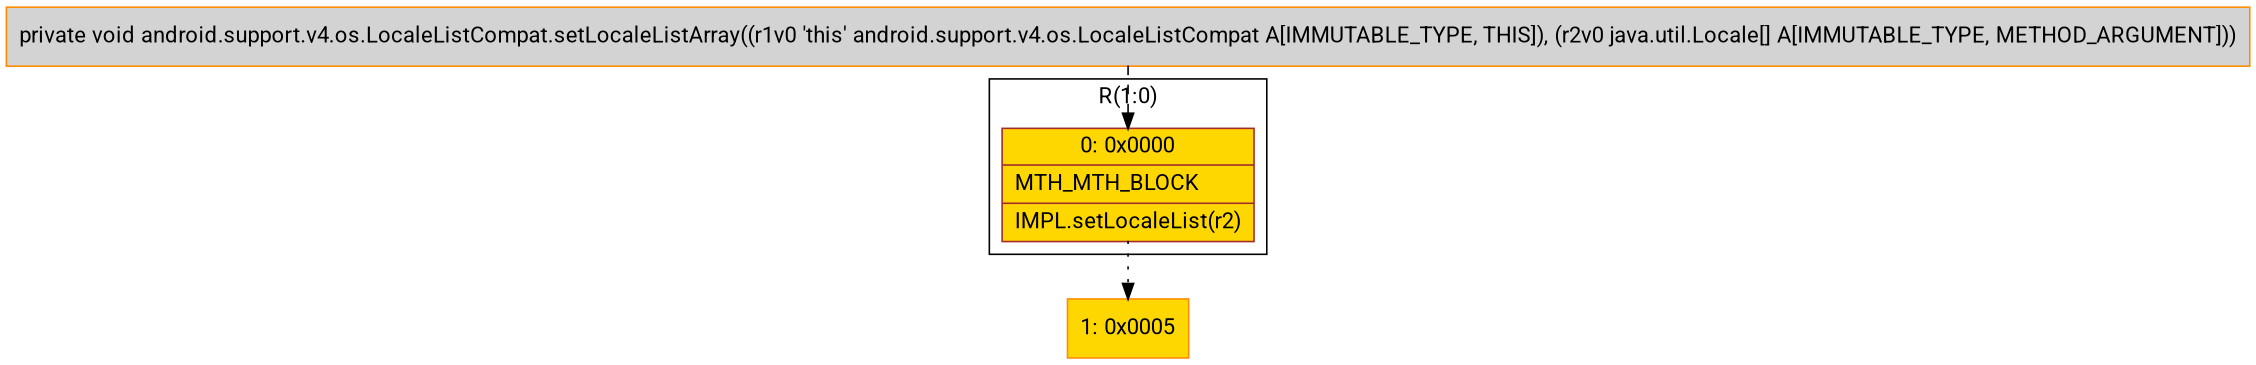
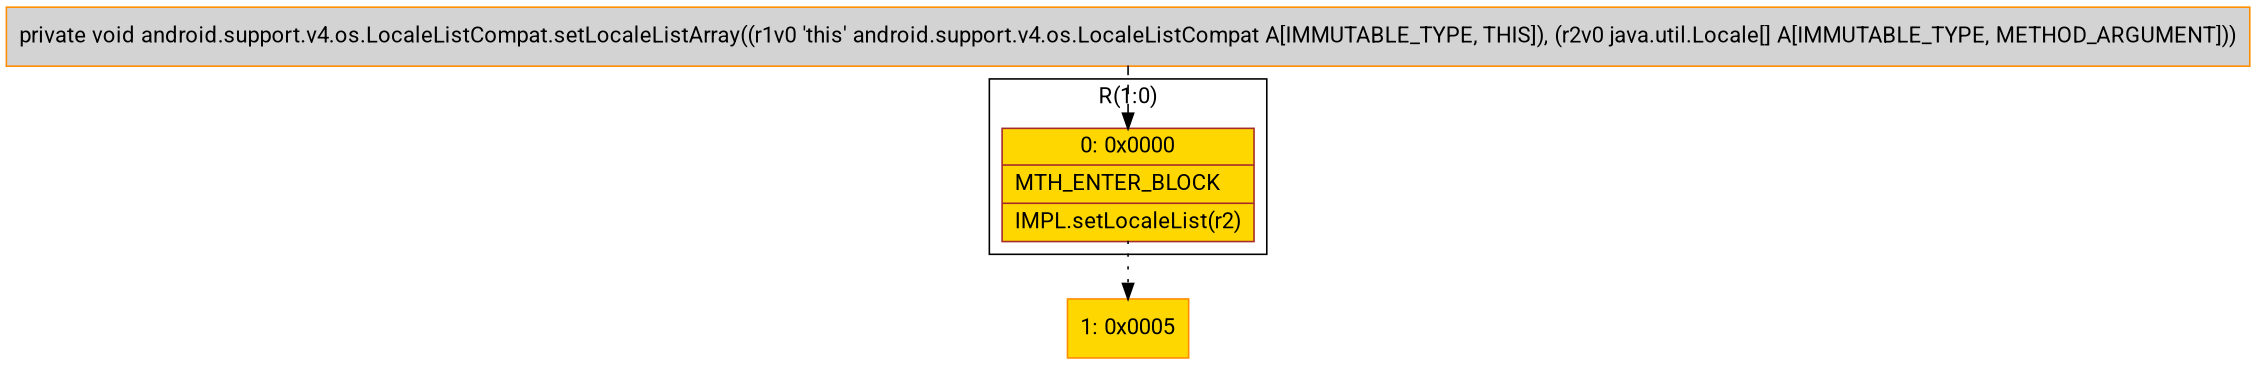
  digraph {
    fontname=Roboto
    node [color=darkorange shape=record style=filled fillcolor=gold fontname=Roboto]
    edge [fontname=Roboto]
-   n1 [color=brown label="{0\:\ 0x0000|MTH_MTH_BLOCK\l|IMPL.setLocaleList(r2)\l}"]
+   n1 [color=brown label="{0\:\ 0x0000|MTH_ENTER_BLOCK\l|IMPL.setLocaleList(r2)\l}"]
    n2 [label="{1\:\ 0x0005}"]
    n3 [label="{private void android.support.v4.os.LocaleListCompat.setLocaleListArray((r1v0 'this' android.support.v4.os.LocaleListCompat A[IMMUTABLE_TYPE, THIS]), (r2v0 java.util.Locale[] A[IMMUTABLE_TYPE, METHOD_ARGUMENT])) }" fillcolor=lightgrey]
    subgraph cluster_1 {
      label="R(1:0)"
      n1
    }
    n1 -> n2 [style=dotted]
    n3 -> n1 [style=dashed]
  }
